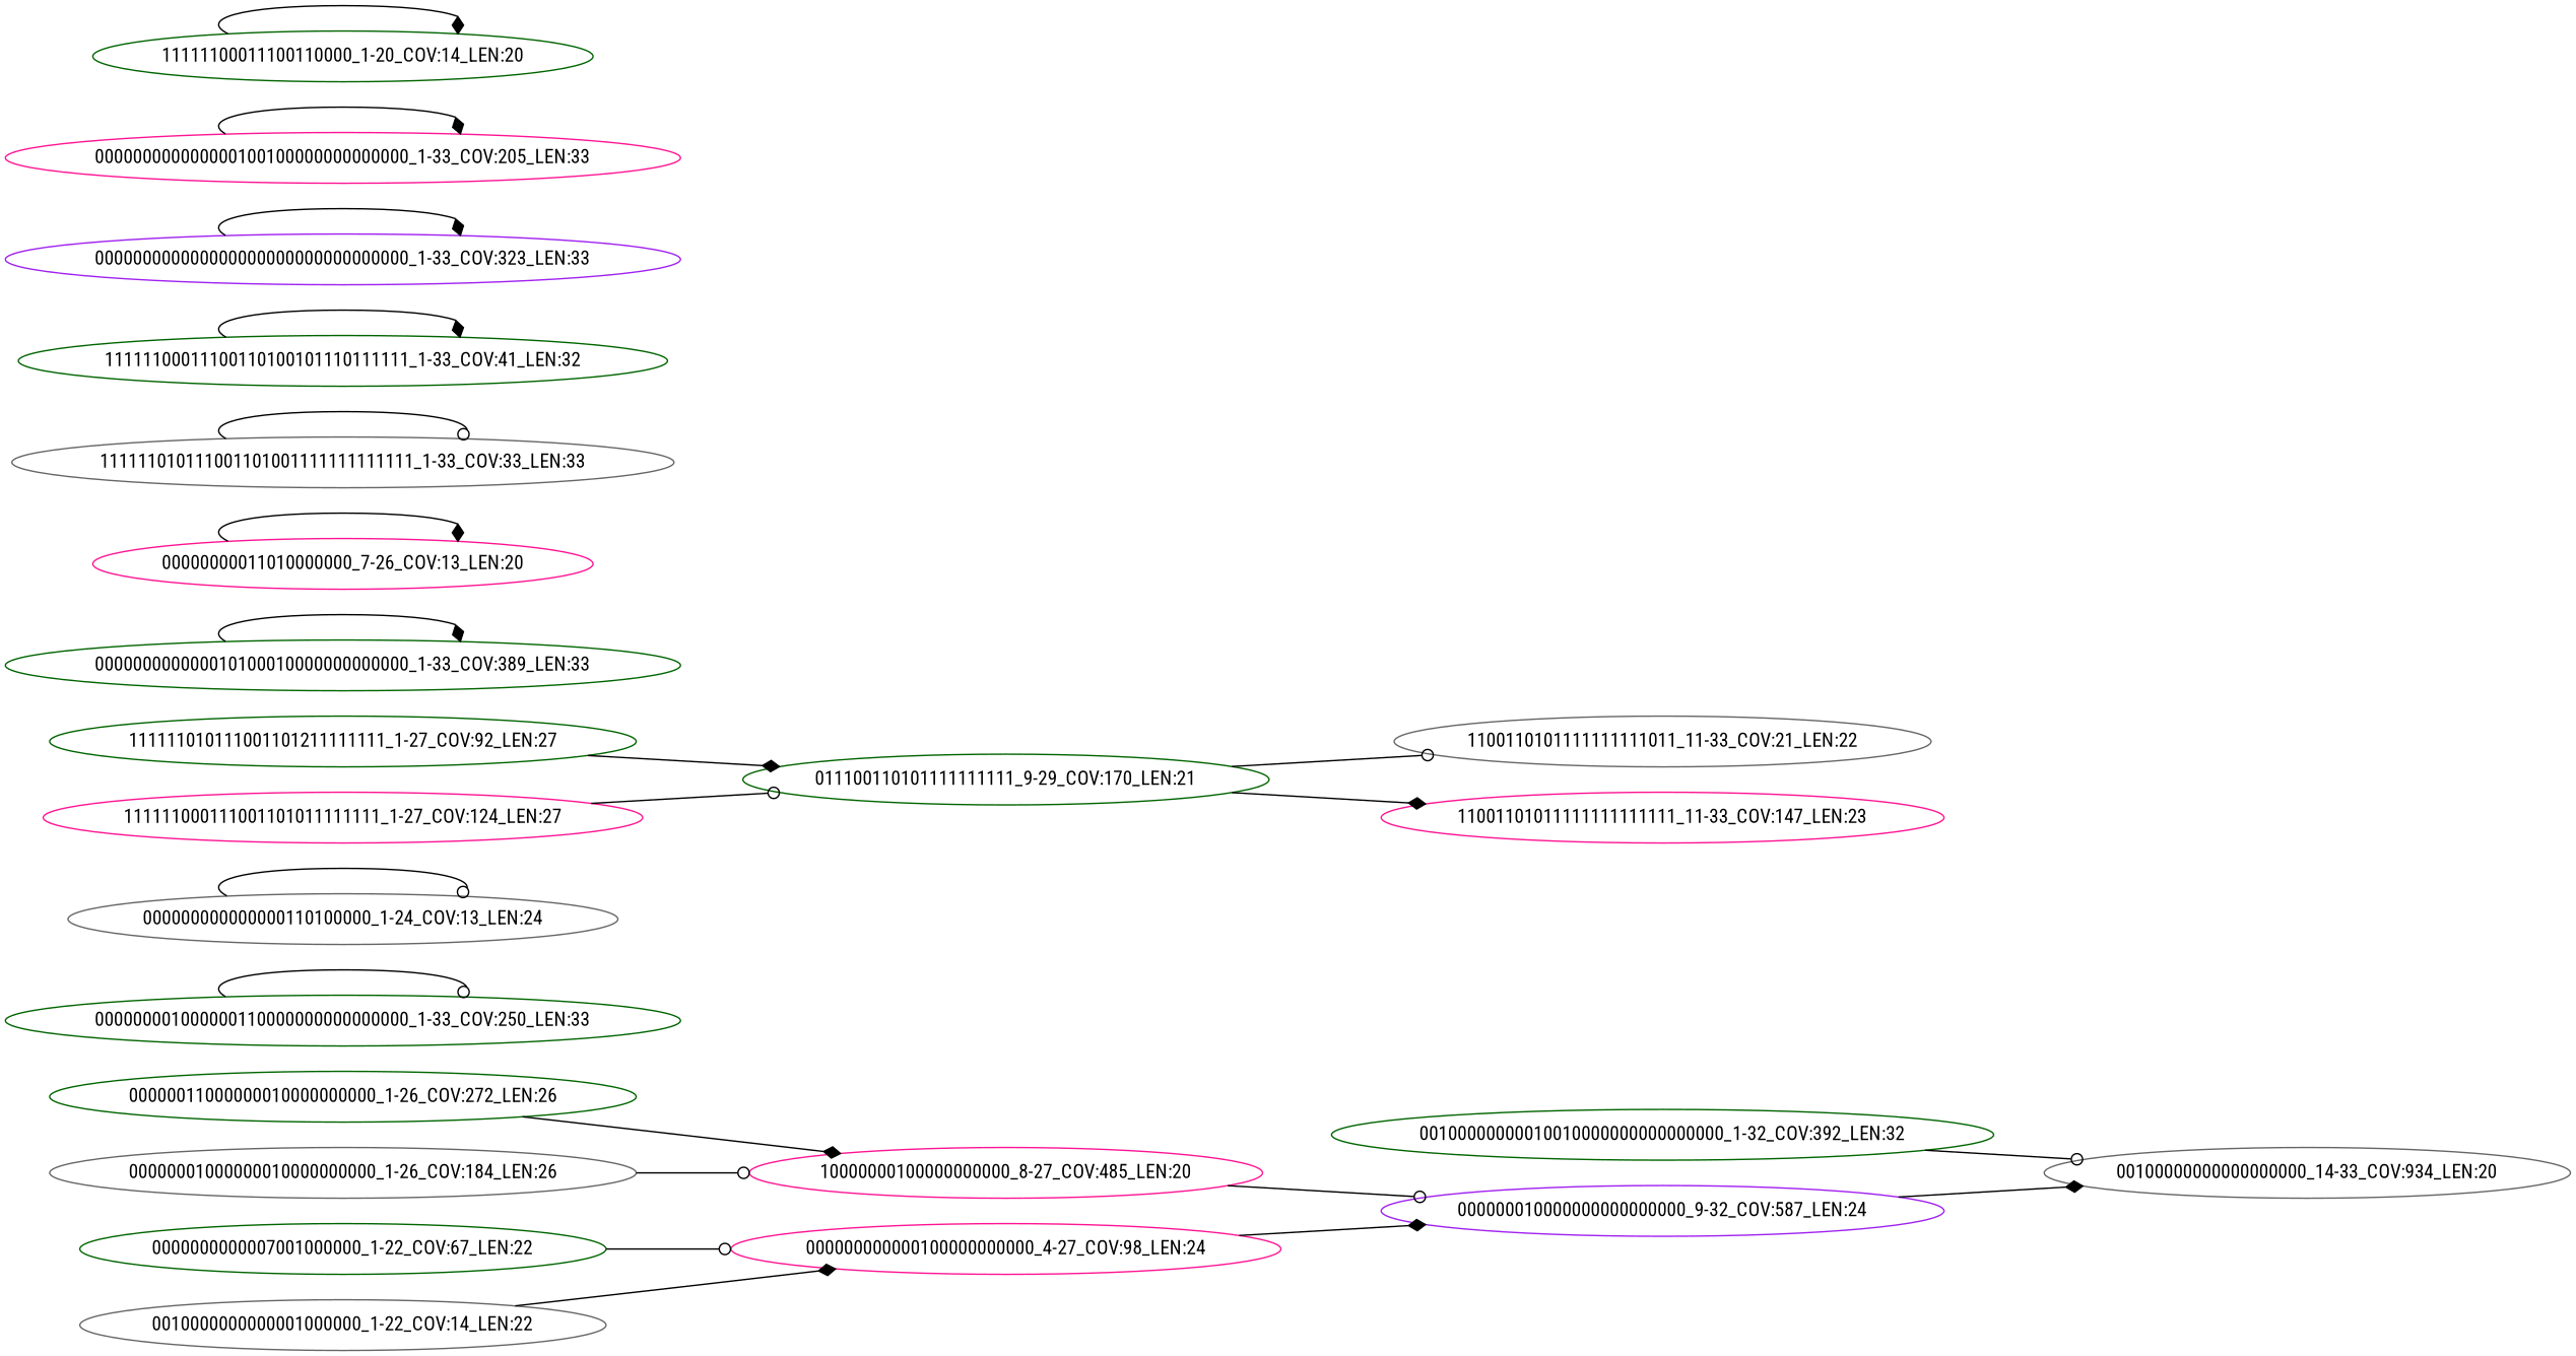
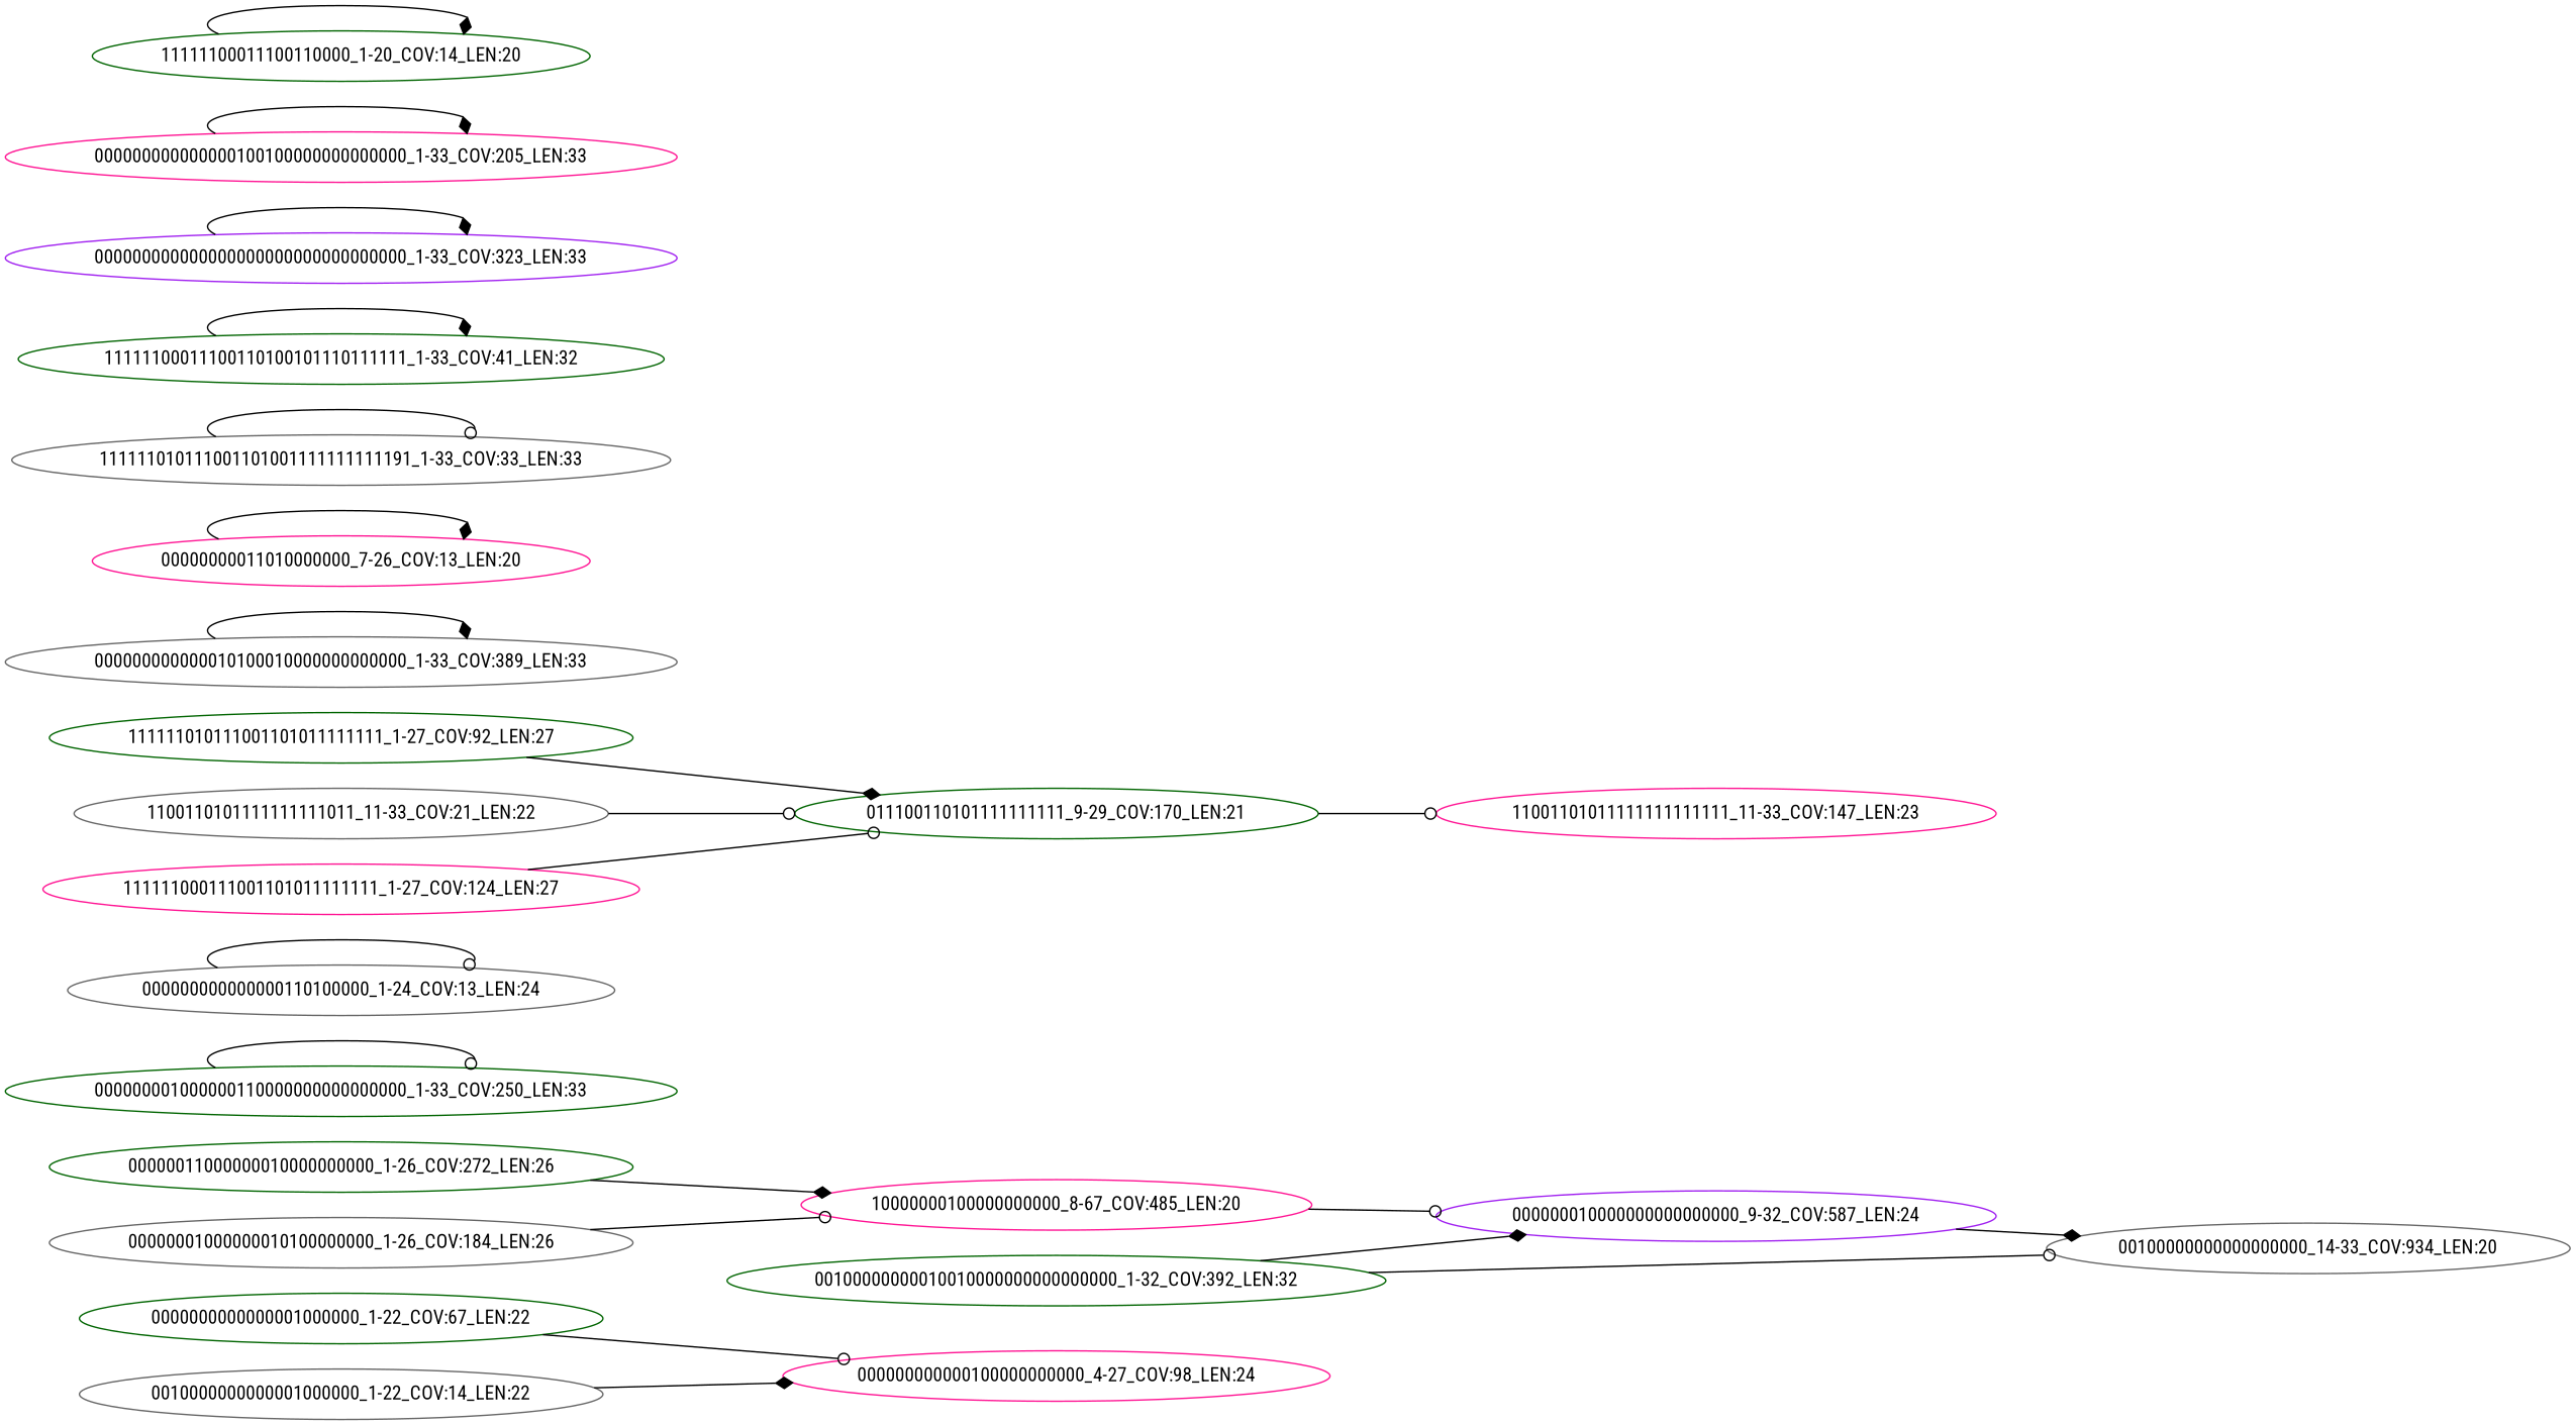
  digraph {
    fontname="Roboto Condensed"
    rankdir=LR
    node [color=darkgreen fontname="Roboto Condensed"]
    edge [arrowhead=diamond fontname="Roboto Condensed"]
    "000000000000100000000000_4-27_COV:98_LEN:24" [color=deeppink]
-   "0000000000000001000000_1-22_COV:67_LEN:22" [label="0000000000007001000000_1-22_COV:67_LEN:22"]
+   "0000000000000001000000_1-22_COV:67_LEN:22"
    "000000010000000000000000_9-32_COV:587_LEN:24" [color=purple]
    "00100000000000000000_14-33_COV:934_LEN:20" [color=gray40]
-   "10000000100000000000_8-27_COV:485_LEN:20" [color=deeppink]
+   "10000000100000000000_8-27_COV:485_LEN:20" [color=deeppink label="10000000100000000000_8-67_COV:485_LEN:20"]
    "00000011000000010000000000_1-26_COV:272_LEN:26"
    "000000001000000110000000000000000_1-33_COV:250_LEN:33"
    "000000000000000110100000_1-24_COV:13_LEN:24" [color=gray40]
-   "111111010111001101011111111_1-27_COV:92_LEN:27" [label="111111010111001101211111111_1-27_COV:92_LEN:27"]
+   "111111010111001101011111111_1-27_COV:92_LEN:27"
    "011100110101111111111_9-29_COV:170_LEN:21"
    "1100110101111111111011_11-33_COV:21_LEN:22" [color=gray40]
    "11001101011111111111111_11-33_COV:147_LEN:23" [color=deeppink]
-   "000000000000010100010000000000000_1-33_COV:389_LEN:33"
+   "000000000000010100010000000000000_1-33_COV:389_LEN:33" [color=gray40]
    "00000000011010000000_7-26_COV:13_LEN:20" [color=deeppink]
-   "111111010111001101001111111111111_1-33_COV:33_LEN:33" [color=gray40]
+   "111111010111001101001111111111111_1-33_COV:33_LEN:33" [color=gray40 label="111111010111001101001111111111191_1-33_COV:33_LEN:33"]
    "111111000111001101011111111_1-27_COV:124_LEN:27" [color=deeppink]
    "11111100011100110100101110111111_1-33_COV:41_LEN:32"
    "000000000000000000000000000000000_1-33_COV:323_LEN:33" [color=purple]
    "00100000000010010000000000000000_1-32_COV:392_LEN:32"
-   "00000001000000010000000000_1-26_COV:184_LEN:26" [color=gray40]
+   "00000001000000010000000000_1-26_COV:184_LEN:26" [color=gray40 label="00000001000000010100000000_1-26_COV:184_LEN:26"]
    "000000000000000100100000000000000_1-33_COV:205_LEN:33" [color=deeppink]
    "0010000000000001000000_1-22_COV:14_LEN:22" [color=gray40]
    "11111100011100110000_1-20_COV:14_LEN:20"
-   "000000000000100000000000_4-27_COV:98_LEN:24" -> "000000010000000000000000_9-32_COV:587_LEN:24"
+   "00100000000010010000000000000000_1-32_COV:392_LEN:32" -> "000000010000000000000000_9-32_COV:587_LEN:24"
    "0000000000000001000000_1-22_COV:67_LEN:22" -> "000000000000100000000000_4-27_COV:98_LEN:24" [arrowhead=odot]
    "000000010000000000000000_9-32_COV:587_LEN:24" -> "00100000000000000000_14-33_COV:934_LEN:20"
    "10000000100000000000_8-27_COV:485_LEN:20" -> "000000010000000000000000_9-32_COV:587_LEN:24" [arrowhead=odot]
    "00000011000000010000000000_1-26_COV:272_LEN:26" -> "10000000100000000000_8-27_COV:485_LEN:20"
    "000000001000000110000000000000000_1-33_COV:250_LEN:33" -> "000000001000000110000000000000000_1-33_COV:250_LEN:33" [arrowhead=odot]
    "000000000000000110100000_1-24_COV:13_LEN:24" -> "000000000000000110100000_1-24_COV:13_LEN:24" [arrowhead=odot]
    "111111010111001101011111111_1-27_COV:92_LEN:27" -> "011100110101111111111_9-29_COV:170_LEN:21"
-   "011100110101111111111_9-29_COV:170_LEN:21" -> "1100110101111111111011_11-33_COV:21_LEN:22" [arrowhead=odot]
-   "011100110101111111111_9-29_COV:170_LEN:21" -> "11001101011111111111111_11-33_COV:147_LEN:23"
+   "1100110101111111111011_11-33_COV:21_LEN:22" -> "011100110101111111111_9-29_COV:170_LEN:21" [arrowhead=odot]
+   "011100110101111111111_9-29_COV:170_LEN:21" -> "11001101011111111111111_11-33_COV:147_LEN:23" [arrowhead=odot]
    "000000000000010100010000000000000_1-33_COV:389_LEN:33" -> "000000000000010100010000000000000_1-33_COV:389_LEN:33"
    "00000000011010000000_7-26_COV:13_LEN:20" -> "00000000011010000000_7-26_COV:13_LEN:20"
    "111111010111001101001111111111111_1-33_COV:33_LEN:33" -> "111111010111001101001111111111111_1-33_COV:33_LEN:33" [arrowhead=odot]
    "111111000111001101011111111_1-27_COV:124_LEN:27" -> "011100110101111111111_9-29_COV:170_LEN:21" [arrowhead=odot]
    "11111100011100110100101110111111_1-33_COV:41_LEN:32" -> "11111100011100110100101110111111_1-33_COV:41_LEN:32"
    "000000000000000000000000000000000_1-33_COV:323_LEN:33" -> "000000000000000000000000000000000_1-33_COV:323_LEN:33"
    "00100000000010010000000000000000_1-32_COV:392_LEN:32" -> "00100000000000000000_14-33_COV:934_LEN:20" [arrowhead=odot]
    "00000001000000010000000000_1-26_COV:184_LEN:26" -> "10000000100000000000_8-27_COV:485_LEN:20" [arrowhead=odot]
    "000000000000000100100000000000000_1-33_COV:205_LEN:33" -> "000000000000000100100000000000000_1-33_COV:205_LEN:33"
    "0010000000000001000000_1-22_COV:14_LEN:22" -> "000000000000100000000000_4-27_COV:98_LEN:24"
    "11111100011100110000_1-20_COV:14_LEN:20" -> "11111100011100110000_1-20_COV:14_LEN:20"
  }
